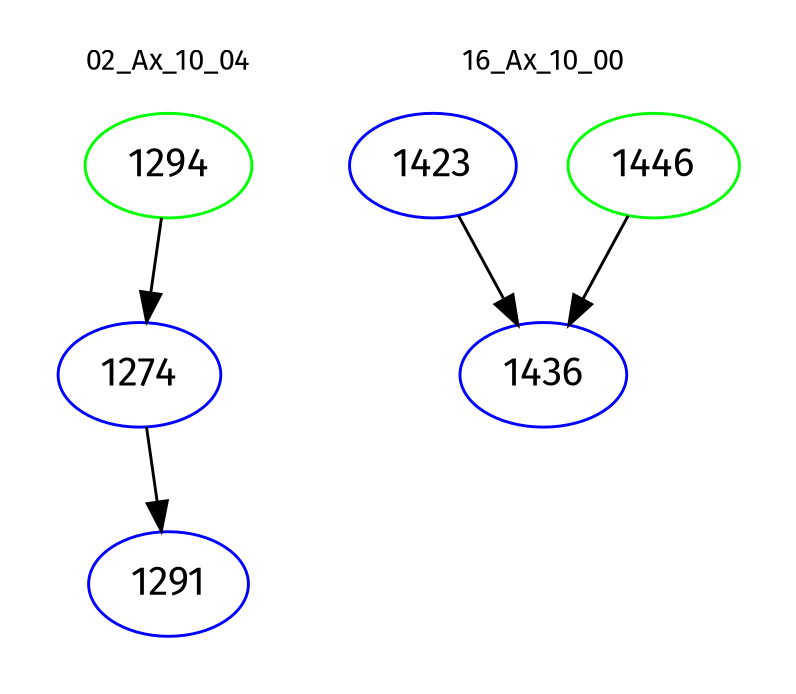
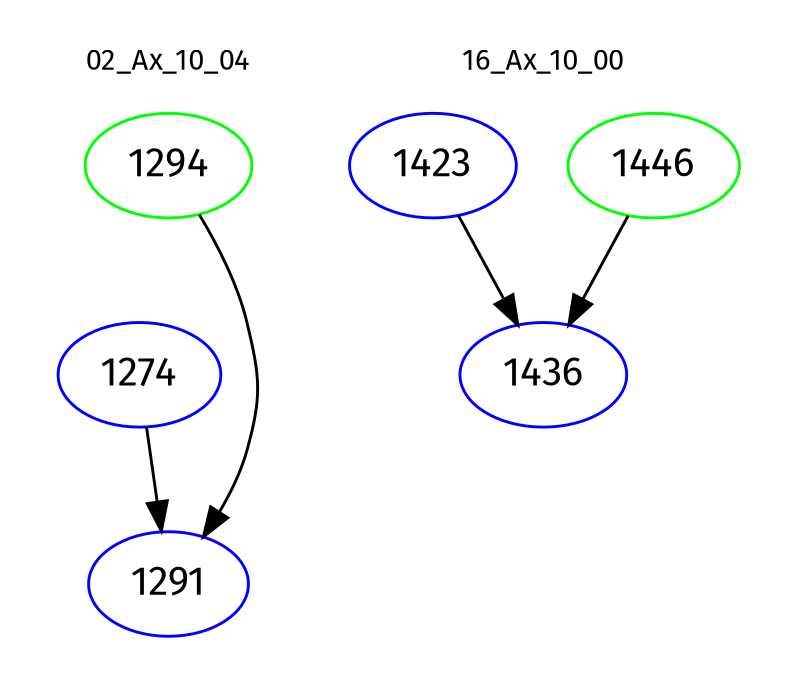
  digraph {
    fontname="Fira Sans"
    node [color=blue fontname="Fira Sans"]
    edge [color=black fontname="Fira Sans"]
    n1 [color=green label=1294]
    n2 [label=1274]
    n3 [label=1291]
    n4 [color=green label=1446]
    n5 [label=1423]
    n6 [label=1436]
    subgraph cluster_1 {
      color=white
      fontsize=10
      label="02_Ax_10_04"
      n1
      n2
      n3
    }
    subgraph cluster_2 {
      color=white
      fontsize=10
      label="16_Ax_10_00"
      n4
      n5
      n6
    }
-   n1 -> n2
+   n1 -> n3
    n2 -> n3
    n4 -> n6
    n5 -> n6
  }
